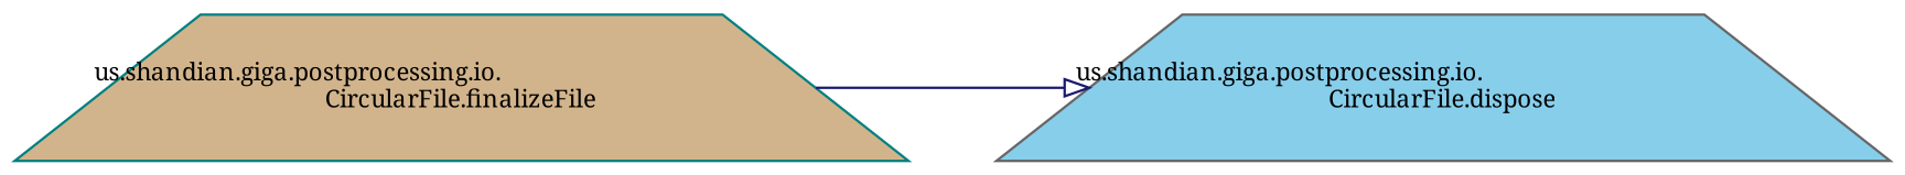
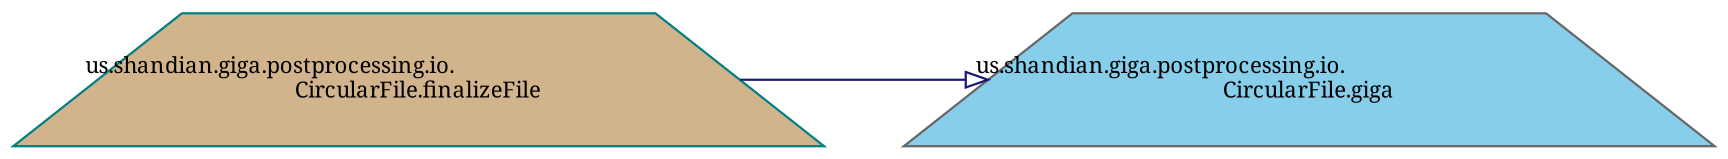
  digraph {
    rankdir=LR
    fontname="Noto Serif"
    node [fontname="Noto Serif" fontsize=10 shape=trapezium style=filled]
    n1 [color=teal fillcolor=tan fontcolor=black height=0.2 label="us.shandian.giga.postprocessing.io.\lCircularFile.finalizeFile" width=0.4]
-   n2 [color=gray40 fillcolor=skyblue height=0.2 label="us.shandian.giga.postprocessing.io.\lCircularFile.dispose" width=0.4]
+   n2 [color=gray40 fillcolor=skyblue height=0.2 label="us.shandian.giga.postprocessing.io.\lCircularFile.giga" width=0.4]
    n1 -> n2 [color=midnightblue fontname="Noto Serif" fontsize=10 labelfontname=Helvetica labelfontsize=10 style=solid arrowhead=onormal]
  }
